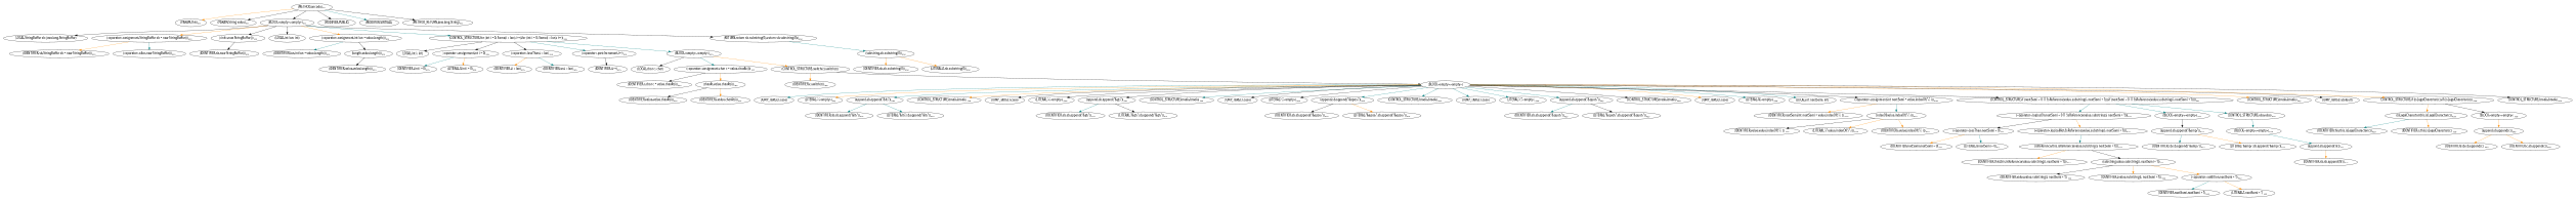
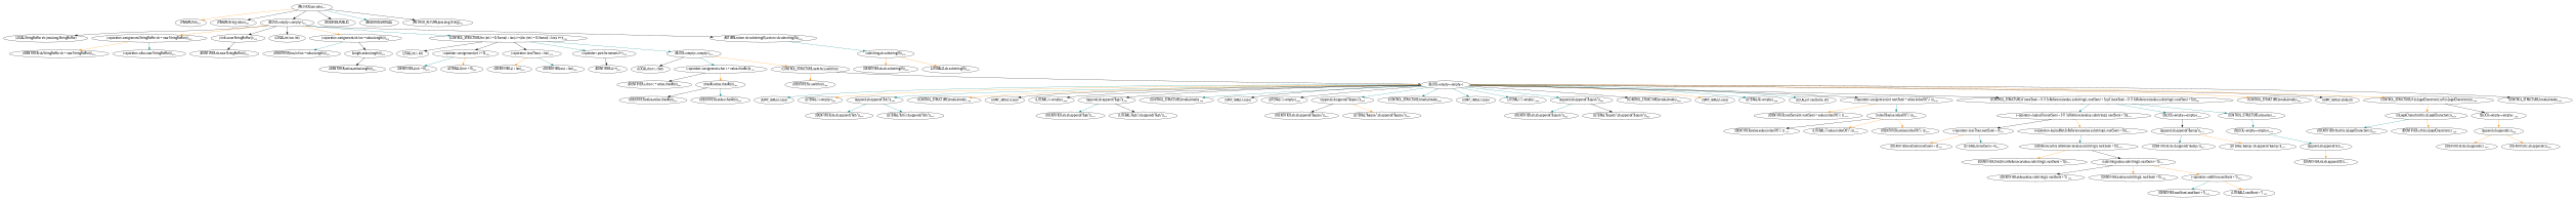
  digraph {
    fontname="Fira Sans"
    node [fontname="Fira Sans"]
    edge [color=black fontname="Fira Sans"]
    n1 [label=<(METHOD,encode)<SUB>411</SUB>>]
    n2 [label=<(PARAM,this)<SUB>411</SUB>>]
-   n3 [label=<(PARAM,String value)<SUB>411</SUB>>]
+   n3 [label=<(PARAM,String value)<SUB>491</SUB>>]
    n4 [label=<(BLOCK,&lt;empty&gt;,&lt;empty&gt;)<SUB>411</SUB>>]
    n5 [label=<(MODIFIER,PUBLIC)>]
    n6 [label=<(MODIFIER,VIRTUAL)>]
    n7 [label=<(METHOD_RETURN,java.lang.String)<SUB>411</SUB>>]
    n8 [label=<(LOCAL,StringBuffer sb: java.lang.StringBuffer)>]
    n9 [label=<(&lt;operator&gt;.assignment,StringBuffer sb = new StringBuffer())<SUB>412</SUB>>]
    n10 [label=<(&lt;init&gt;,new StringBuffer())<SUB>412</SUB>>]
    n11 [label=<(LOCAL,int len: int)>]
    n12 [label=<(&lt;operator&gt;.assignment,int len = value.length())<SUB>413</SUB>>]
    n13 [label=<(CONTROL_STRUCTURE,for (int i = 0; Some(i &lt; len); i++),for (int i = 0; Some(i &lt; len); i++))<SUB>414</SUB>>]
    n14 [label=<(RETURN,return sb.substring(0);,return sb.substring(0);)<SUB>445</SUB>>]
    n15 [label=<(IDENTIFIER,sb,StringBuffer sb = new StringBuffer())<SUB>412</SUB>>]
    n16 [label=<(&lt;operator&gt;.alloc,new StringBuffer())<SUB>412</SUB>>]
    n17 [label=<(IDENTIFIER,sb,new StringBuffer())<SUB>412</SUB>>]
    n18 [label=<(IDENTIFIER,len,int len = value.length())<SUB>413</SUB>>]
    n19 [label=<(length,value.length())<SUB>413</SUB>>]
    n20 [label=<(LOCAL,int i: int)>]
    n21 [label=<(&lt;operator&gt;.assignment,int i = 0)<SUB>414</SUB>>]
    n22 [label=<(&lt;operator&gt;.lessThan,i &lt; len)<SUB>414</SUB>>]
    n23 [label=<(&lt;operator&gt;.postIncrement,i++)<SUB>414</SUB>>]
    n24 [label=<(BLOCK,&lt;empty&gt;,&lt;empty&gt;)<SUB>414</SUB>>]
    n25 [label=<(substring,sb.substring(0))<SUB>445</SUB>>]
    n26 [label=<(IDENTIFIER,value,value.length())<SUB>413</SUB>>]
    n27 [label=<(IDENTIFIER,i,int i = 0)<SUB>414</SUB>>]
    n28 [label=<(LITERAL,0,int i = 0)<SUB>414</SUB>>]
    n29 [label=<(IDENTIFIER,i,i &lt; len)<SUB>414</SUB>>]
    n30 [label=<(IDENTIFIER,len,i &lt; len)<SUB>414</SUB>>]
    n31 [label=<(IDENTIFIER,i,i++)<SUB>414</SUB>>]
    n32 [label=<(LOCAL,char c: char)>]
    n33 [label=<(&lt;operator&gt;.assignment,char c = value.charAt(i))<SUB>415</SUB>>]
    n34 [label=<(CONTROL_STRUCTURE,switch(c),switch(c))>]
    n35 [label=<(IDENTIFIER,c,char c = value.charAt(i))<SUB>415</SUB>>]
    n36 [label=<(charAt,value.charAt(i))<SUB>415</SUB>>]
    n37 [label=<(IDENTIFIER,c,switch(c))<SUB>416</SUB>>]
    n38 [label=<(BLOCK,&lt;empty&gt;,&lt;empty&gt;)>]
    n39 [label=<(IDENTIFIER,value,value.charAt(i))<SUB>415</SUB>>]
    n40 [label=<(IDENTIFIER,i,value.charAt(i))<SUB>315</SUB>>]
    n41 [label=<(JUMP_TARGET,case)>]
    n42 [label=<(LITERAL,'&lt;',&lt;empty&gt;)<SUB>417</SUB>>]
    n43 [label=<(append,sb.append(&quot;&amp;lt;&quot;))<SUB>418</SUB>>]
    n44 [label=<(CONTROL_STRUCTURE,break;,break;)<SUB>419</SUB>>]
    n45 [label=<(JUMP_TARGET,case)>]
    n46 [label=<(LITERAL,'&gt;',&lt;empty&gt;)<SUB>420</SUB>>]
    n47 [label=<(append,sb.append(&quot;&amp;gt;&quot;))<SUB>421</SUB>>]
    n48 [label=<(CONTROL_STRUCTURE,break;,break;)<SUB>422</SUB>>]
    n49 [label=<(JUMP_TARGET,case)>]
    n50 [label=<(LITERAL,'\'',&lt;empty&gt;)<SUB>423</SUB>>]
    n51 [label=<(append,sb.append(&quot;&amp;apos;&quot;))<SUB>424</SUB>>]
    n52 [label=<(CONTROL_STRUCTURE,break;,break;)<SUB>425</SUB>>]
    n53 [label=<(JUMP_TARGET,case)>]
    n54 [label=<(LITERAL,'\&quot;',&lt;empty&gt;)<SUB>426</SUB>>]
    n55 [label=<(append,sb.append(&quot;&amp;quot;&quot;))<SUB>427</SUB>>]
    n56 [label=<(CONTROL_STRUCTURE,break;,break;)<SUB>428</SUB>>]
    n57 [label=<(JUMP_TARGET,case)>]
    n58 [label=<(LITERAL,'&amp;',&lt;empty&gt;)<SUB>429</SUB>>]
    n59 [label=<(LOCAL,int nextSemi: int)>]
    n60 [label=<(&lt;operator&gt;.assignment,int nextSemi = value.indexOf(&quot;;&quot;, i))<SUB>430</SUB>>]
    n61 [label=<(CONTROL_STRUCTURE,if (nextSemi &lt; 0 || !isReference(value.substring(i, nextSemi + 1))),if (nextSemi &lt; 0 || !isReference(value.substring(i, nextSemi + 1))))<SUB>431</SUB>>]
    n62 [label=<(CONTROL_STRUCTURE,break;,break;)<SUB>437</SUB>>]
    n63 [label=<(JUMP_TARGET,default)>]
    n64 [label=<(CONTROL_STRUCTURE,if (isLegalCharacter(c)),if (isLegalCharacter(c)))<SUB>439</SUB>>]
    n65 [label=<(CONTROL_STRUCTURE,break;,break;)<SUB>442</SUB>>]
    n66 [label=<(IDENTIFIER,sb,sb.append(&quot;&amp;lt;&quot;))<SUB>418</SUB>>]
    n67 [label=<(LITERAL,&quot;&amp;lt;&quot;,sb.append(&quot;&amp;lt;&quot;))<SUB>418</SUB>>]
    n68 [label=<(IDENTIFIER,sb,sb.append(&quot;&amp;gt;&quot;))<SUB>421</SUB>>]
    n69 [label=<(LITERAL,&quot;&amp;gt;&quot;,sb.append(&quot;&amp;gt;&quot;))<SUB>421</SUB>>]
    n70 [label=<(IDENTIFIER,sb,sb.append(&quot;&amp;apos;&quot;))<SUB>424</SUB>>]
    n71 [label=<(LITERAL,&quot;&amp;apos;&quot;,sb.append(&quot;&amp;apos;&quot;))<SUB>424</SUB>>]
    n72 [label=<(IDENTIFIER,sb,sb.append(&quot;&amp;quot;&quot;))<SUB>427</SUB>>]
    n73 [label=<(LITERAL,&quot;&amp;quot;&quot;,sb.append(&quot;&amp;quot;&quot;))<SUB>427</SUB>>]
    n74 [label=<(IDENTIFIER,nextSemi,int nextSemi = value.indexOf(&quot;;&quot;, i))<SUB>430</SUB>>]
    n75 [label=<(indexOf,value.indexOf(&quot;;&quot;, i))<SUB>430</SUB>>]
    n76 [label=<(&lt;operator&gt;.logicalOr,nextSemi &lt; 0 || !isReference(value.substring(i, nextSemi + 1)))<SUB>431</SUB>>]
    n77 [label=<(BLOCK,&lt;empty&gt;,&lt;empty&gt;)<SUB>432</SUB>>]
-   n78 [label=<(CONTROL_STRUCTURE,else,else)<SUB>434</SUB>>]
+   n78 [label=<(CONTROL_STRUCTURE,else,else)<SUB>134</SUB>>]
    n79 [label=<(isLegalCharacter,this.isLegalCharacter(c))<SUB>439</SUB>>]
    n80 [label=<(BLOCK,&lt;empty&gt;,&lt;empty&gt;)<SUB>439</SUB>>]
    n81 [label=<(IDENTIFIER,value,value.indexOf(&quot;;&quot;, i))<SUB>430</SUB>>]
    n82 [label=<(LITERAL,&quot;;&quot;,value.indexOf(&quot;;&quot;, i))<SUB>430</SUB>>]
    n83 [label=<(IDENTIFIER,i,value.indexOf(&quot;;&quot;, i))<SUB>430</SUB>>]
    n84 [label=<(&lt;operator&gt;.lessThan,nextSemi &lt; 0)<SUB>431</SUB>>]
    n85 [label=<(&lt;operator&gt;.logicalNot,!isReference(value.substring(i, nextSemi + 1)))<SUB>432</SUB>>]
    n86 [label=<(append,sb.append(&quot;&amp;amp;&quot;))<SUB>433</SUB>>]
    n87 [label=<(BLOCK,&lt;empty&gt;,&lt;empty&gt;)<SUB>434</SUB>>]
    n88 [label=<(IDENTIFIER,nextSemi,nextSemi &lt; 0)<SUB>431</SUB>>]
    n89 [label=<(LITERAL,0,nextSemi &lt; 0)<SUB>431</SUB>>]
    n90 [label=<(isReference,this.isReference(value.substring(i, nextSemi + 1)))<SUB>432</SUB>>]
    n91 [label=<(IDENTIFIER,this,this.isReference(value.substring(i, nextSemi + 1)))<SUB>432</SUB>>]
    n92 [label=<(substring,value.substring(i, nextSemi + 1))<SUB>432</SUB>>]
    n93 [label=<(IDENTIFIER,value,value.substring(i, nextSemi + 1))<SUB>432</SUB>>]
    n94 [label=<(IDENTIFIER,i,value.substring(i, nextSemi + 1))<SUB>432</SUB>>]
    n95 [label=<(&lt;operator&gt;.addition,nextSemi + 1)<SUB>432</SUB>>]
    n96 [label=<(IDENTIFIER,nextSemi,nextSemi + 1)<SUB>432</SUB>>]
    n97 [label=<(LITERAL,1,nextSemi + 1)<SUB>432</SUB>>]
    n98 [label=<(IDENTIFIER,sb,sb.append(&quot;&amp;amp;&quot;))<SUB>433</SUB>>]
    n99 [label=<(LITERAL,&quot;&amp;amp;&quot;,sb.append(&quot;&amp;amp;&quot;))<SUB>433</SUB>>]
    n100 [label=<(append,sb.append('&amp;'))<SUB>435</SUB>>]
    n101 [label=<(IDENTIFIER,sb,sb.append('&amp;'))<SUB>435</SUB>>]
    n102 [label=<(IDENTIFIER,this,this.isLegalCharacter(c))<SUB>439</SUB>>]
    n103 [label=<(IDENTIFIER,c,this.isLegalCharacter(c))<SUB>439</SUB>>]
    n104 [label=<(append,sb.append(c))<SUB>740</SUB>>]
    n105 [label=<(IDENTIFIER,sb,sb.append(c))<SUB>440</SUB>>]
    n106 [label=<(IDENTIFIER,c,sb.append(c))<SUB>440</SUB>>]
    n107 [label=<(IDENTIFIER,sb,sb.substring(0))<SUB>445</SUB>>]
    n108 [label=<(LITERAL,0,sb.substring(0))<SUB>445</SUB>>]
    n1 -> n2 [color=darkorange]
    n1 -> n3
    n1 -> n4
    n1 -> n5
    n1 -> n6 [color=teal]
    n1 -> n7
    n4 -> n8
    n4 -> n9 [color=darkorange]
    n4 -> n10
    n4 -> n11
    n4 -> n12 [color=darkorange]
    n4 -> n13 [color=teal]
    n4 -> n14
    n9 -> n15 [color=darkorange]
    n9 -> n16 [color=teal]
    n10 -> n17
    n12 -> n18 [color=teal]
    n12 -> n19
    n13 -> n20
    n13 -> n21
    n13 -> n22
    n13 -> n23 [color=teal]
    n13 -> n24 [color=teal]
    n14 -> n25 [color=teal]
    n19 -> n26
    n21 -> n27 [color=teal]
    n21 -> n28 [color=darkorange]
    n22 -> n29 [color=darkorange]
    n22 -> n30 [color=teal]
    n23 -> n31
    n24 -> n32
    n24 -> n33 [color=teal]
    n24 -> n34 [color=darkorange]
    n25 -> n107 [color=darkorange]
    n25 -> n108 [color=darkorange]
    n33 -> n35
    n33 -> n36 [color=darkorange]
    n34 -> n37 [color=darkorange]
    n34 -> n38
    n36 -> n39
-   n36 -> n40 [color=darkorange]
+   n36 -> n40 [color=teal]
    n38 -> n41 [color=teal]
    n38 -> n42 [color=darkorange]
    n38 -> n43 [color=teal]
    n38 -> n44 [color=darkorange]
    n38 -> n45
    n38 -> n46
    n38 -> n47
    n38 -> n48 [color=teal]
    n38 -> n49
    n38 -> n50
    n38 -> n51 [color=teal]
    n38 -> n52 [color=teal]
    n38 -> n53 [color=teal]
    n38 -> n54 [color=teal]
    n38 -> n55 [color=teal]
    n38 -> n56
    n38 -> n57 [color=darkorange]
    n38 -> n58 [color=teal]
    n38 -> n59 [color=teal]
    n38 -> n60
    n38 -> n61
    n38 -> n62 [color=darkorange]
    n38 -> n63
    n38 -> n64 [color=darkorange]
    n38 -> n65
    n43 -> n66 [color=teal]
    n43 -> n67 [color=teal]
    n47 -> n68 [color=teal]
    n47 -> n69
    n51 -> n70
    n51 -> n71 [color=darkorange]
    n55 -> n72 [color=teal]
    n55 -> n73
    n60 -> n74 [color=darkorange]
    n60 -> n75 [color=teal]
    n61 -> n76 [color=teal]
    n61 -> n77 [color=teal]
    n61 -> n78 [color=teal]
    n64 -> n79 [color=darkorange]
    n64 -> n80
    n75 -> n81
    n75 -> n82 [color=darkorange]
    n75 -> n83 [color=darkorange]
    n76 -> n84
    n76 -> n85 [color=darkorange]
    n77 -> n86
    n78 -> n87 [color=teal]
    n79 -> n102 [color=teal]
    n79 -> n103 [color=darkorange]
    n80 -> n104 [color=darkorange]
    n84 -> n88 [color=darkorange]
    n84 -> n89 [color=teal]
    n85 -> n90 [color=teal]
    n86 -> n98 [color=teal]
    n86 -> n99 [color=darkorange]
    n87 -> n100 [color=teal]
    n90 -> n91 [color=darkorange]
    n90 -> n92
    n92 -> n93
    n92 -> n94 [color=darkorange]
    n92 -> n95 [color=darkorange]
    n95 -> n96 [color=teal]
    n95 -> n97 [color=darkorange]
    n100 -> n101 [color=darkorange]
    n104 -> n105 [color=darkorange]
    n104 -> n106 [color=darkorange]
  }
